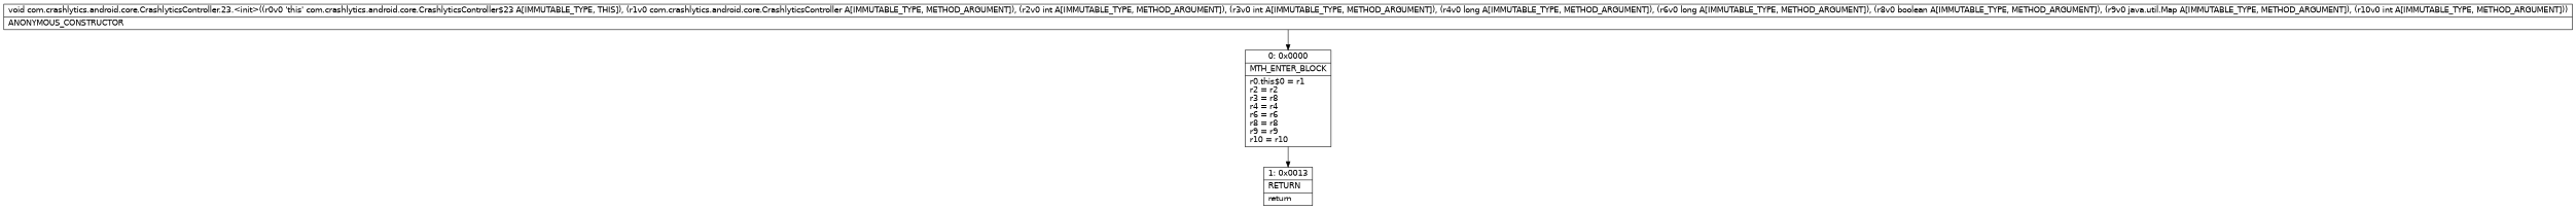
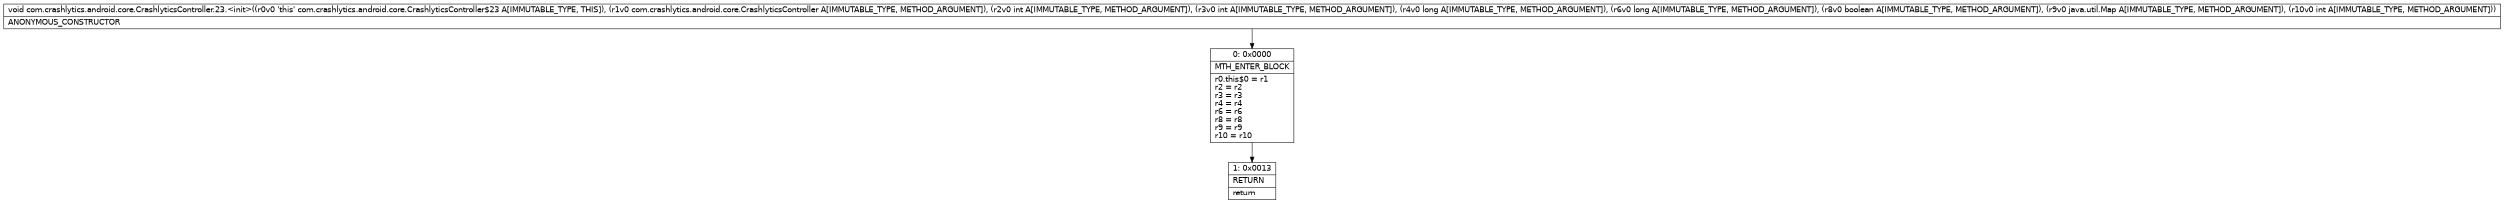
  digraph {
    fontname="DejaVu Sans"
    node [shape=record fontname="DejaVu Sans"]
    edge [fontname="DejaVu Sans"]
-   n1 [label="{0\:\ 0x0000|MTH_ENTER_BLOCK\l|r0.this$0 = r1\lr2 = r2\lr3 = r8\lr4 = r4\lr6 = r6\lr8 = r8\lr9 = r9\lr10 = r10\l}"]
+   n1 [label="{0\:\ 0x0000|MTH_ENTER_BLOCK\l|r0.this$0 = r1\lr2 = r2\lr3 = r3\lr4 = r4\lr6 = r6\lr8 = r8\lr9 = r9\lr10 = r10\l}"]
    n2 [label="{1\:\ 0x0013|RETURN\l|return\l}"]
    n3 [label="{void com.crashlytics.android.core.CrashlyticsController.23.\<init\>((r0v0 'this' com.crashlytics.android.core.CrashlyticsController$23 A[IMMUTABLE_TYPE, THIS]), (r1v0 com.crashlytics.android.core.CrashlyticsController A[IMMUTABLE_TYPE, METHOD_ARGUMENT]), (r2v0 int A[IMMUTABLE_TYPE, METHOD_ARGUMENT]), (r3v0 int A[IMMUTABLE_TYPE, METHOD_ARGUMENT]), (r4v0 long A[IMMUTABLE_TYPE, METHOD_ARGUMENT]), (r6v0 long A[IMMUTABLE_TYPE, METHOD_ARGUMENT]), (r8v0 boolean A[IMMUTABLE_TYPE, METHOD_ARGUMENT]), (r9v0 java.util.Map A[IMMUTABLE_TYPE, METHOD_ARGUMENT]), (r10v0 int A[IMMUTABLE_TYPE, METHOD_ARGUMENT]))  | ANONYMOUS_CONSTRUCTOR\l}"]
    n1 -> n2
    n3 -> n1
  }
